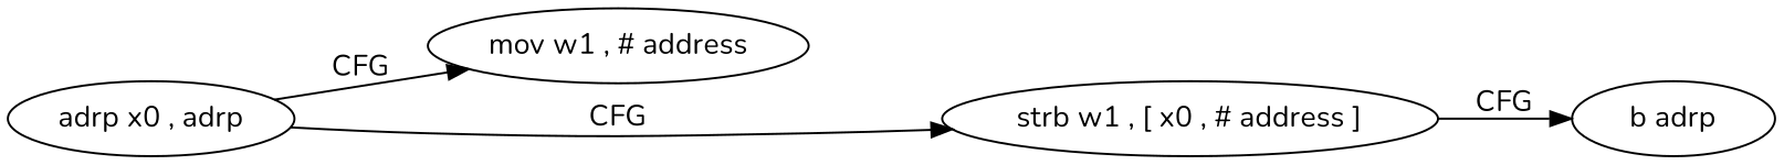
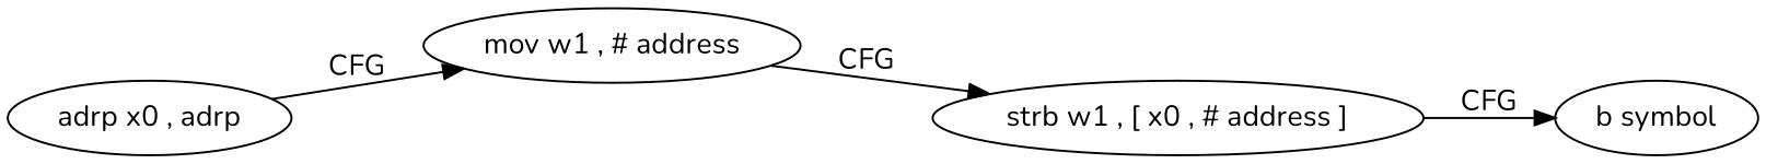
  digraph {
    fontname=Nunito
    rankdir=LR
    node [fontname=Nunito]
    edge [fontname=Nunito]
    n1 [label="adrp x0 , adrp"]
    n2 [label="mov w1 , # address"]
    n3 [label="strb w1 , [ x0 , # address ]"]
-   n4 [label="b adrp"]
+   n4 [label="b symbol"]
    n1 -> n2 [label=CFG]
-   n1 -> n3 [label=CFG]
+   n2 -> n3 [label=CFG]
    n3 -> n4 [label=CFG]
  }
